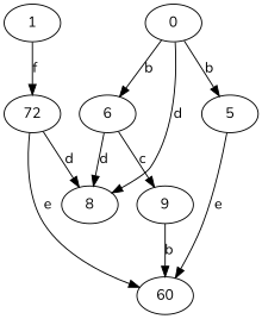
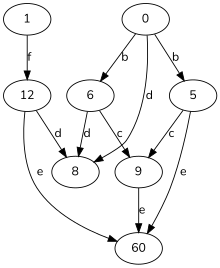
  strict digraph {
    fontname=Nunito
    node [fontname=Nunito]
    edge [fontname=Nunito]
    1
-   12 [label=72]
+   12
    n3 [label=60]
    8
    n5 [label=9]
    5
    6
    0
    1 -> 12 [label=f]
    12 -> n3 [label=e]
    12 -> 8 [label=d]
-   n5 -> n3 [label=b]
+   n5 -> n3 [label=e]
    5 -> n3 [label=e]
+   5 -> n5 [label=c]
    6 -> 8 [label=d]
    6 -> n5 [label=c]
    0 -> 8 [label=d]
    0 -> 5 [label=b]
    0 -> 6 [label=b]
  }
